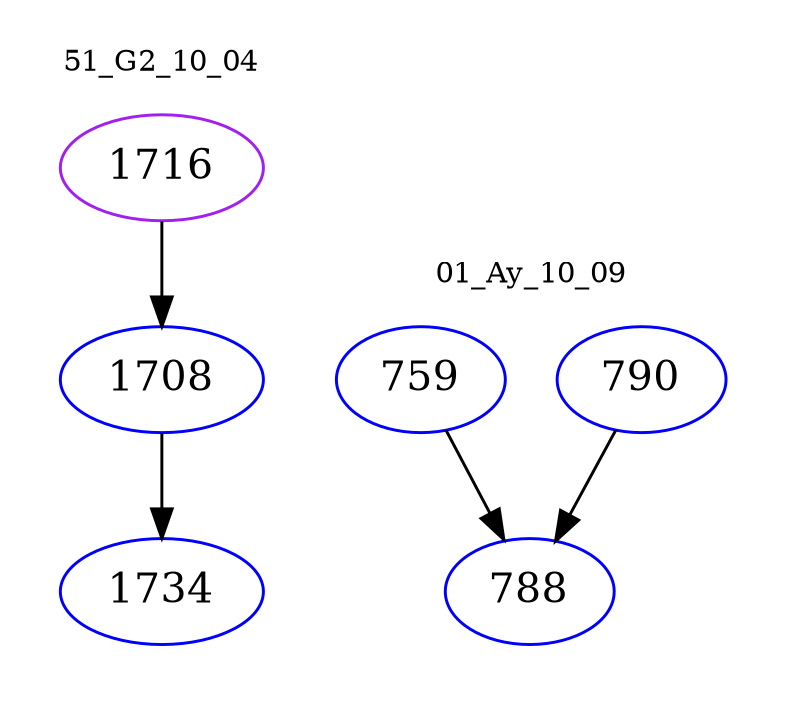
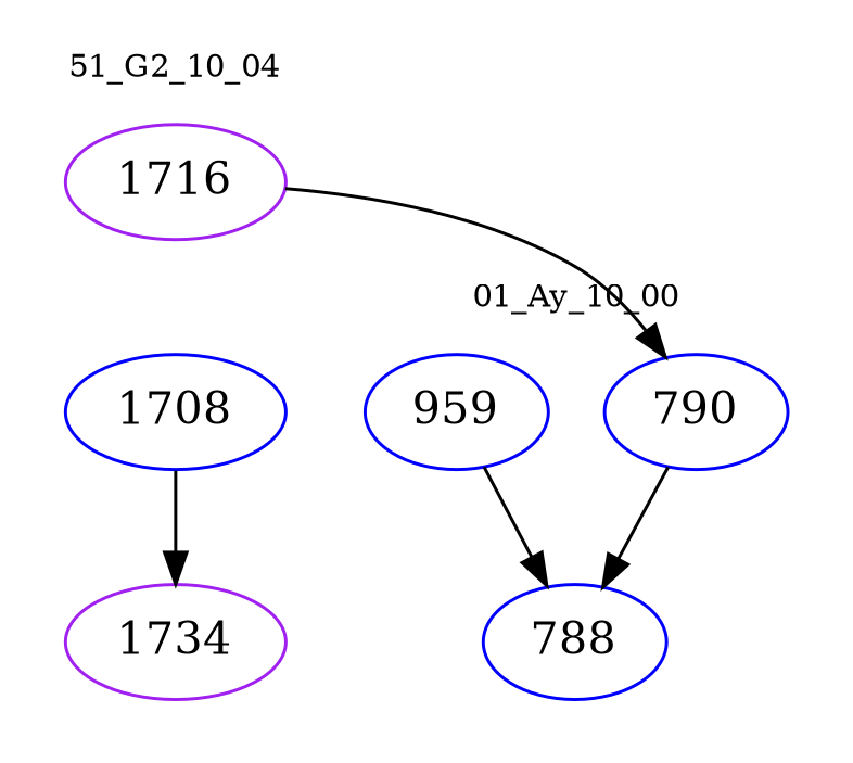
  digraph {
    node [color=blue]
    edge [color=black]
    n1 [label=790]
-   n2 [label=759]
+   n2 [label=959]
    n3 [label=788]
    n4 [color=purple label=1716]
    n5 [label=1708]
-   n6 [label=1734]
+   n6 [color=purple label=1734]
    subgraph cluster_1 {
      color=white
      fontsize=10
-     label="01_Ay_10_09"
+     label="01_Ay_10_00"
      n1
      n2
      n3
    }
    subgraph cluster_2 {
      color=white
      fontsize=10
      label="51_G2_10_04"
      n4
      n5
      n6
    }
    n1 -> n3
    n2 -> n3
-   n4 -> n5
+   n4 -> n1
    n5 -> n6
  }
